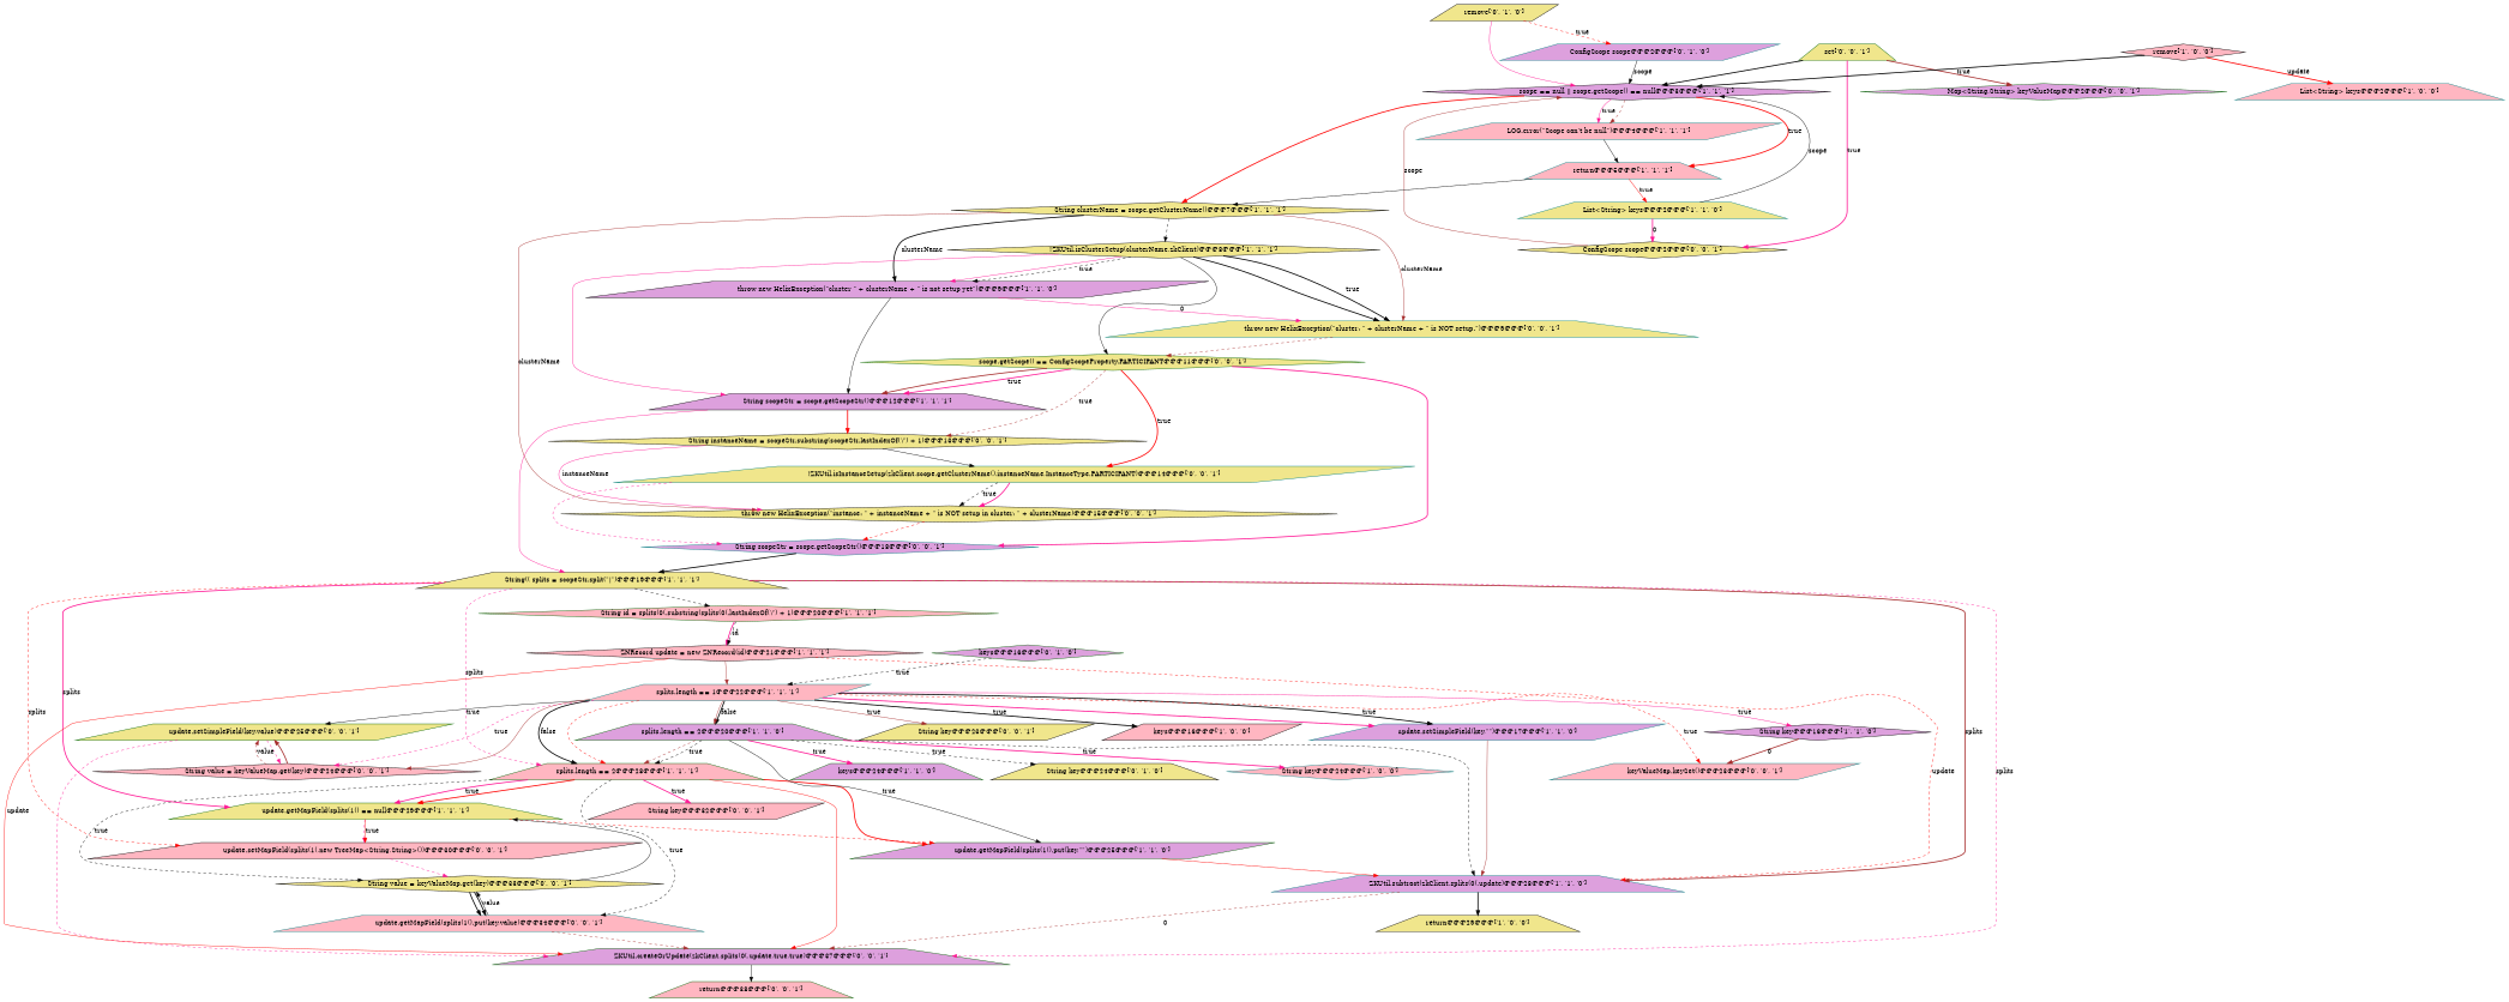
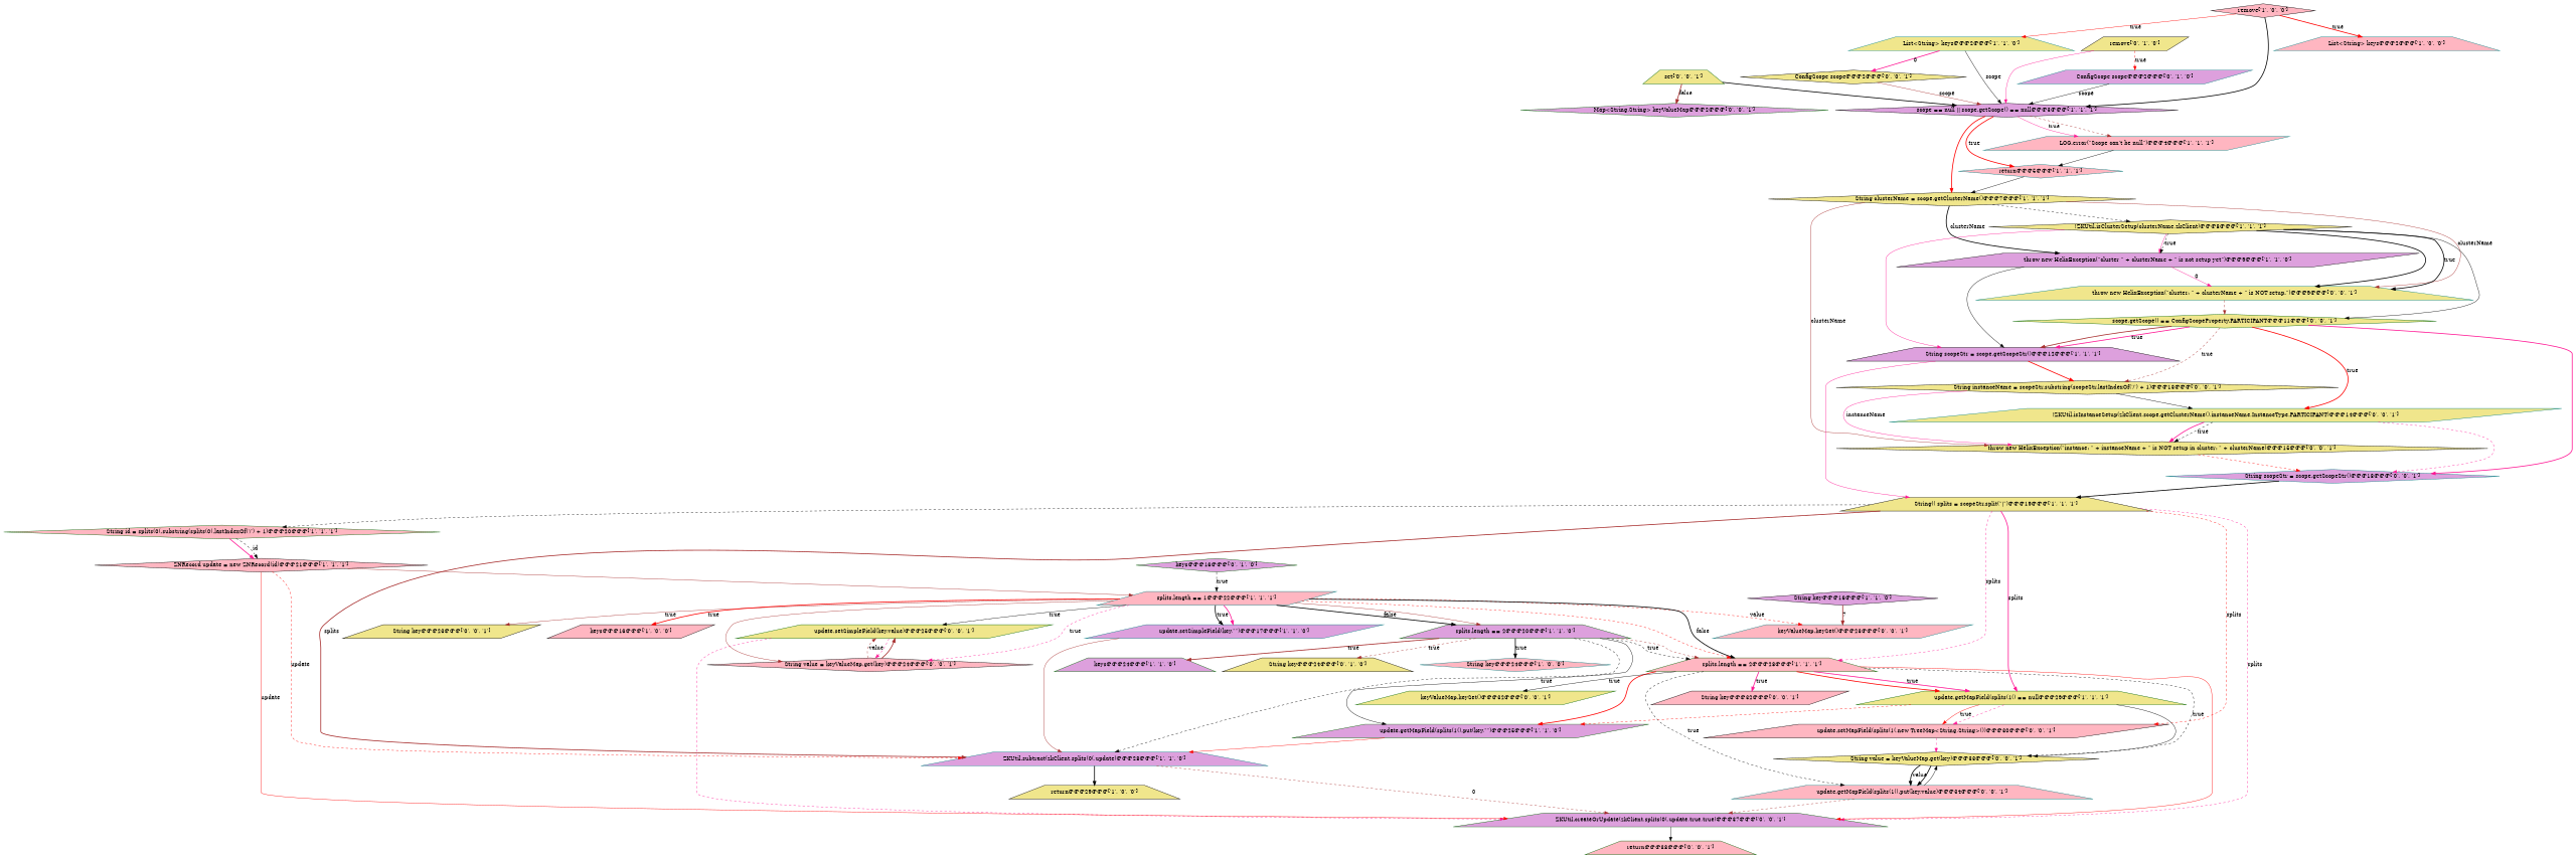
  digraph {
    fontname="DejaVu Serif"
    node [color=black fillcolor=khaki fontname="DejaVu Serif" shape=diamond style=filled]
    edge [color=black fontname="DejaVu Serif" style=bold]
    n1 [color=teal fillcolor=plum label="update.setSimpleField(key,\"\")@@@17@@@['1', '1', '0']" shape=parallelogram]
    n2 [color=teal fillcolor=plum label="ZKUtil.subtract(zkClient,splits(0(,update)@@@28@@@['1', '1', '0']" shape=trapezium]
    n3 [color=darkgreen fillcolor=plum label="ZKUtil.createOrUpdate(zkClient,splits(0(,update,true,true)@@@37@@@['0', '0', '1']" shape=trapezium]
    n4 [label="return@@@29@@@['1', '0', '0']" shape=trapezium]
    n5 [color=darkgreen label="update.setSimpleField(key,value)@@@25@@@['0', '0', '1']" shape=parallelogram]
    n6 [fillcolor=lightpink label="String value = keyValueMap.get(key)@@@24@@@['0', '0', '1']"]
    n7 [color=darkgreen fillcolor=lightpink label="return@@@38@@@['0', '0', '1']" shape=trapezium]
    n8 [color=teal label="!ZKUtil.isInstanceSetup(zkClient,scope.getClusterName(),instanceName,InstanceType.PARTICIPANT)@@@14@@@['0', '0', '1']" shape=parallelogram]
    n9 [color=teal fillcolor=plum label="String scopeStr = scope.getScopeStr()@@@18@@@['0', '0', '1']"]
    n10 [label="throw new HelixException(\"instance: \" + instanceName + \" is NOT setup in cluster: \" + clusterName)@@@15@@@['0', '0', '1']"]
    n11 [label="String(( splits = scopeStr.split(\"\|\")@@@19@@@['1', '1', '1']" shape=trapezium]
    n12 [fillcolor=lightpink label="ZNRecord update = new ZNRecord(id)@@@21@@@['1', '1', '1']"]
    n13 [color=teal fillcolor=lightpink label="splits.length == 1@@@22@@@['1', '1', '1']" shape=parallelogram]
    n14 [color=teal fillcolor=lightpink label="keyValueMap.keySet()@@@23@@@['0', '0', '1']" shape=parallelogram]
    n15 [label="String key@@@23@@@['0', '0', '1']" shape=parallelogram]
    n16 [color=darkgreen fillcolor=lightpink label="splits.length == 2@@@28@@@['1', '1', '1']" shape=trapezium]
    n17 [fillcolor=plum label="String key@@@16@@@['1', '1', '0']"]
    n18 [fillcolor=lightpink label="keys@@@16@@@['1', '0', '0']" shape=parallelogram]
    n19 [color=darkgreen fillcolor=plum label="splits.length == 2@@@20@@@['1', '1', '0']" shape=trapezium]
    n20 [color=darkgreen label="set['0', '0', '1']" shape=trapezium]
    n21 [fillcolor=plum label="scope == null || scope.getScope() == null@@@3@@@['1', '1', '1']"]
    n22 [label="ConfigScope scope@@@2@@@['0', '0', '1']"]
    n23 [color=darkgreen fillcolor=plum label="Map<String,String> keyValueMap@@@2@@@['0', '0', '1']"]
    n24 [color=teal fillcolor=lightpink label="LOG.error(\"Scope can't be null\")@@@4@@@['1', '1', '1']" shape=parallelogram]
-   n25 [color=teal fillcolor=lightpink label="return@@@5@@@['1', '1', '1']" shape=trapezium]
+   n25 [color=teal fillcolor=lightpink label="return@@@5@@@['1', '1', '1']"]
    n26 [label="String clusterName = scope.getClusterName()@@@7@@@['1', '1', '1']"]
    n27 [color=darkgreen label="update.getMapField(splits(1() == null@@@29@@@['1', '1', '1']" shape=trapezium]
    n28 [fillcolor=lightpink label="update.setMapField(splits(1(,new TreeMap<String,String>())@@@30@@@['0', '0', '1']" shape=parallelogram]
    n29 [color=darkgreen fillcolor=lightpink label="String id = splits(0(.substring(splits(0(.lastIndexOf('/') + 1)@@@20@@@['1', '1', '1']"]
    n30 [color=darkgreen fillcolor=plum label="update.getMapField(splits(1().put(key,\"\")@@@25@@@['1', '1', '0']" shape=parallelogram]
    n31 [label="String value = keyValueMap.get(key)@@@33@@@['0', '0', '1']"]
    n32 [color=teal fillcolor=lightpink label="update.getMapField(splits(1().put(key,value)@@@34@@@['0', '0', '1']" shape=trapezium]
    n33 [label="!ZKUtil.isClusterSetup(clusterName,zkClient)@@@8@@@['1', '1', '1']"]
    n34 [fillcolor=plum label="throw new HelixException(\"cluster \" + clusterName + \" is not setup yet\")@@@9@@@['1', '1', '0']" shape=parallelogram]
    n35 [color=teal label="throw new HelixException(\"cluster: \" + clusterName + \" is NOT setup.\")@@@9@@@['0', '0', '1']" shape=trapezium]
    n36 [fillcolor=plum label="String scopeStr = scope.getScopeStr()@@@12@@@['1', '1', '1']" shape=trapezium]
    n37 [color=darkgreen label="scope.getScope() == ConfigScopeProperty.PARTICIPANT@@@11@@@['0', '0', '1']"]
    n38 [color=darkgreen fillcolor=plum label="keys@@@24@@@['1', '1', '0']" shape=trapezium]
    n39 [fillcolor=lightpink label="String key@@@32@@@['0', '0', '1']" shape=parallelogram]
+   n40 [color=darkgreen label="keyValueMap.keySet()@@@32@@@['0', '0', '1']" shape=parallelogram]
    n41 [color=darkgreen fillcolor=plum label="keys@@@16@@@['0', '1', '0']"]
    n42 [label="String key@@@24@@@['0', '1', '0']" shape=trapezium]
    n43 [color=teal fillcolor=lightpink label="String key@@@24@@@['1', '0', '0']"]
    n44 [label="remove['0', '1', '0']" shape=parallelogram]
    n45 [color=teal fillcolor=plum label="ConfigScope scope@@@2@@@['0', '1', '0']" shape=parallelogram]
    n46 [color=teal label="List<String> keys@@@2@@@['1', '1', '0']" shape=trapezium]
    n47 [label="String instanceName = scopeStr.substring(scopeStr.lastIndexOf('/') + 1)@@@13@@@['0', '0', '1']"]
    n48 [color=teal fillcolor=lightpink label="List<String> keys@@@2@@@['1', '0', '0']" shape=trapezium]
    n49 [fillcolor=lightpink label="remove['1', '0', '0']"]
    n1 -> n2 [color=brown style=solid]
    n2 -> n3 [color=brown label=0 style=dashed]
    n2 -> n4
    n3 -> n7 [style=solid]
    n5 -> n3 [color=deeppink style=dashed]
    n5 -> n6 [color=deeppink style=dashed]
    n6 -> n5 [color=brown]
    n6 -> n5 [color=brown label=value style=dashed]
    n8 -> n9 [color=deeppink style=dashed]
    n8 -> n10 [label=true style=dashed]
    n8 -> n10 [color=deeppink]
    n9 -> n11
    n10 -> n9 [color=red style=dashed]
    n11 -> n2 [color=brown label=splits]
    n11 -> n3 [color=deeppink label=splits style=dashed]
    n11 -> n16 [color=deeppink label=splits style=dashed]
    n11 -> n27 [color=deeppink label=splits]
    n11 -> n28 [color=red label=splits style=dashed]
    n11 -> n29 [style=dashed]
    n12 -> n2 [color=red label=update style=dashed]
    n12 -> n3 [color=red label=update style=solid]
    n12 -> n13 [color=brown style=solid]
    n13 -> n1 [label=true]
    n13 -> n1 [color=deeppink]
    n13 -> n5 [label=true style=solid]
    n13 -> n6 [color=brown style=solid]
    n13 -> n6 [color=deeppink label=true style=dashed]
-   n13 -> n14 [color=red label=true style=dashed]
+   n13 -> n14 [color=red label=value style=dashed]
    n13 -> n15 [color=brown label=true style=solid]
    n13 -> n16 [label=false]
    n13 -> n16 [color=red style=dashed]
-   n13 -> n17 [color=deeppink label=true style=solid]
-   n13 -> n18 [label=true]
+   n13 -> n18 [color=red label=true]
    n13 -> n19 [label=false]
    n13 -> n19 [color=brown style=solid]
    n16 -> n3 [color=red style=solid]
    n16 -> n27 [color=red]
    n16 -> n27 [color=deeppink label=true]
    n16 -> n30 [color=red]
    n16 -> n31 [label=true style=dashed]
    n16 -> n32 [label=true style=dashed]
    n16 -> n39 [color=deeppink label=true]
-   n17 -> n14 [color=brown label=0]
+   n16 -> n40 [label=true style=solid]
+   n17 -> n14 [color=brown label=7]
    n19 -> n2 [style=dashed]
    n19 -> n16 [color=brown style=dashed]
    n19 -> n16 [label=true style=dashed]
    n19 -> n30 [label=true style=solid]
-   n19 -> n38 [color=deeppink label=true]
-   n19 -> n42 [label=true style=dashed]
-   n19 -> n43 [color=deeppink label=true]
+   n19 -> n38 [color=brown label=true]
+   n19 -> n42 [color=brown label=true style=dashed]
+   n19 -> n43 [label=true]
    n20 -> n21
-   n20 -> n22 [color=deeppink label=true]
-   n20 -> n23 [color=brown label=true]
+   n20 -> n23 [color=brown label=false]
    n21 -> n24 [color=brown style=dashed]
    n21 -> n24 [color=deeppink label=true style=solid]
    n21 -> n25 [color=red label=true]
    n21 -> n26 [color=red]
    n22 -> n21 [color=brown label=scope style=solid]
    n24 -> n25 [style=solid]
    n25 -> n26 [style=solid]
    n26 -> n10 [color=brown label=clusterName style=solid]
    n26 -> n33 [style=dashed]
    n26 -> n34 [label=clusterName]
    n26 -> n35 [color=brown label=clusterName style=solid]
    n27 -> n28 [color=deeppink style=dashed]
    n27 -> n28 [color=red label=true style=solid]
    n27 -> n30 [color=red style=dashed]
-   n31 -> n27 [style=solid]
+   n27 -> n31 [style=solid]
    n28 -> n31 [color=deeppink style=dashed]
    n29 -> n12 [color=deeppink]
    n29 -> n12 [label=id style=dashed]
    n30 -> n2 [color=red style=solid]
    n31 -> n32 [label=value]
    n31 -> n32
    n32 -> n3 [color=brown style=dashed]
    n32 -> n31 [style=solid]
    n33 -> n34 [color=deeppink style=solid]
    n33 -> n34 [label=true style=dashed]
    n33 -> n35 [label=true]
    n33 -> n35
    n33 -> n36 [color=deeppink style=solid]
    n33 -> n37 [style=solid]
    n34 -> n35 [color=deeppink label=0 style=solid]
    n34 -> n36 [style=solid]
    n35 -> n37 [color=brown style=dashed]
    n36 -> n11 [color=deeppink style=solid]
    n36 -> n47 [color=red]
    n37 -> n8 [color=red label=true]
    n37 -> n9 [color=deeppink]
    n37 -> n36 [color=deeppink label=true]
    n37 -> n36 [color=brown]
    n37 -> n47 [color=brown label=true style=dashed]
    n41 -> n13 [label=true style=dashed]
    n44 -> n21 [color=deeppink style=solid]
    n44 -> n45 [color=red label=true style=dashed]
    n45 -> n21 [label=scope style=solid]
    n46 -> n21 [label=scope style=solid]
    n46 -> n22 [color=deeppink label=0]
    n47 -> n8 [style=solid]
    n47 -> n10 [color=deeppink label=instanceName style=solid]
    n49 -> n21
-   n25 -> n46 [color=red label=true style=solid]
-   n49 -> n48 [color=red label=update]
+   n49 -> n46 [color=red label=true style=solid]
+   n49 -> n48 [color=red label=true]
  }
